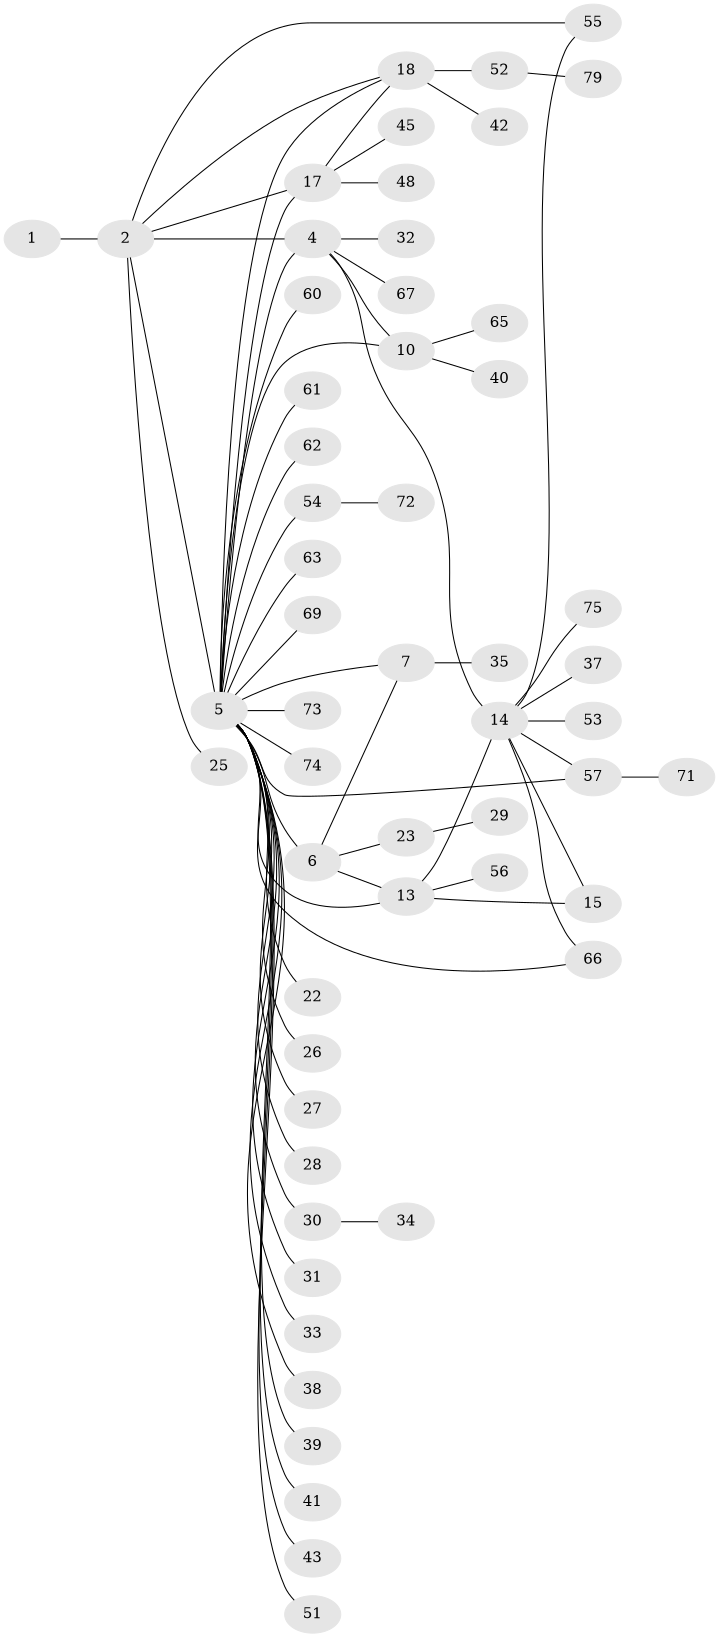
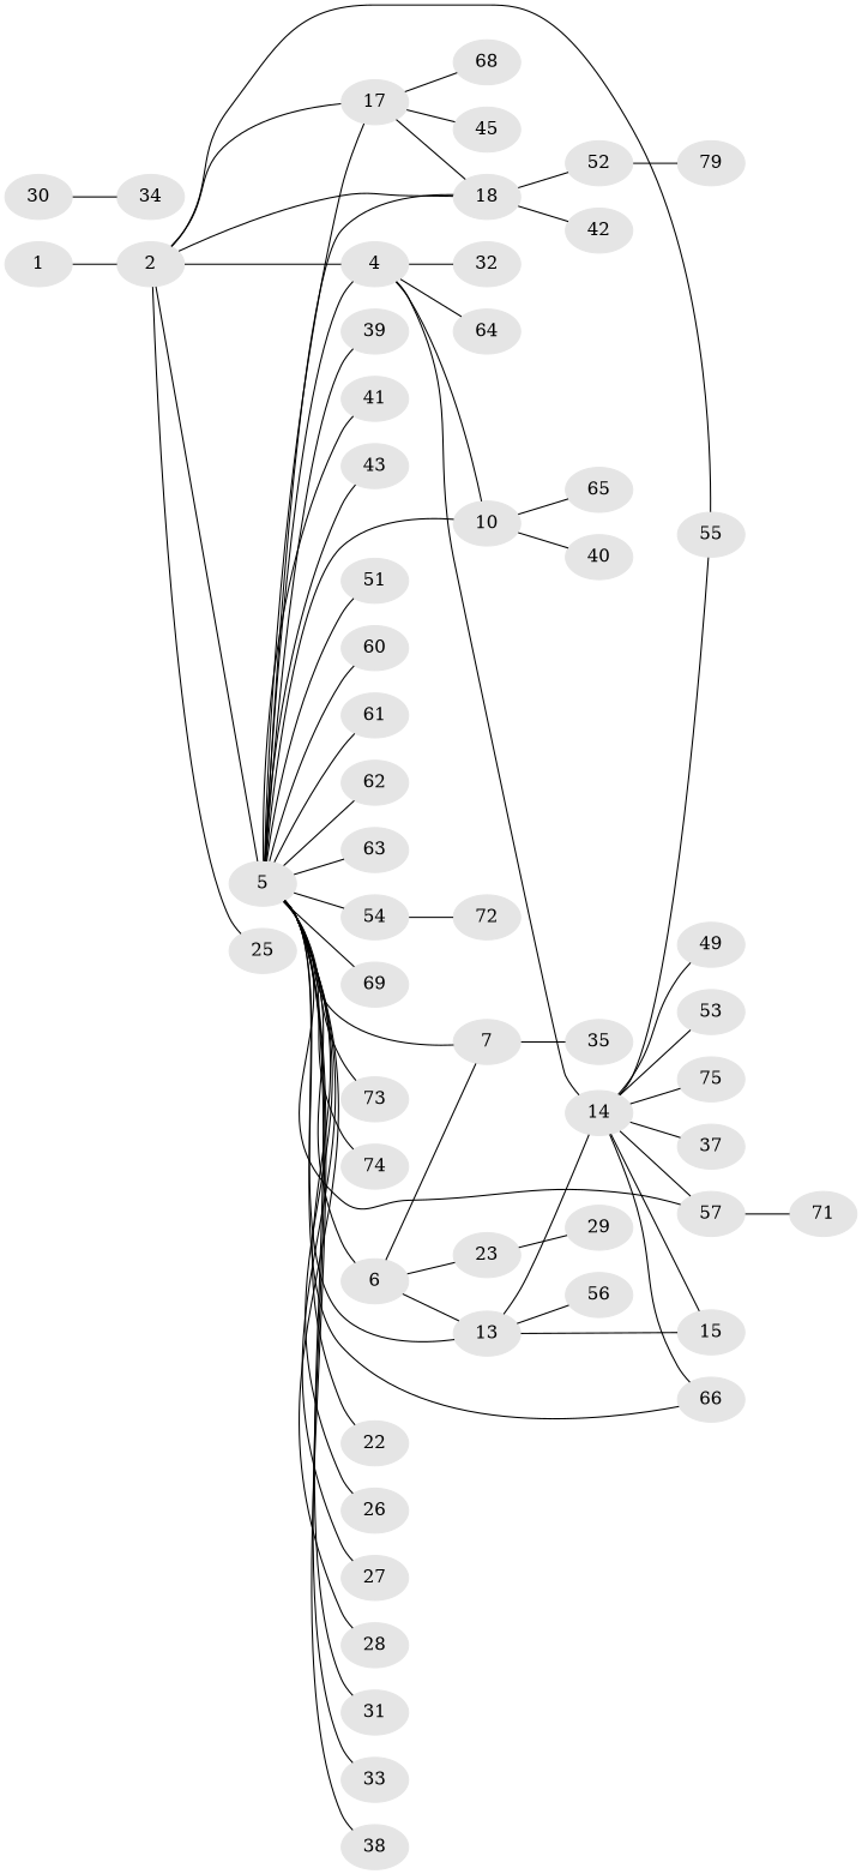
  graph {
    rankdir=LR
    node [color=gray90 style=filled]
    2 [super="+3+20"]
    4
    5 [super="+44+21+9+8"]
    17 [super="+36"]
    18
    25
    55
    1
    10 [super="+70+11"]
    14
    32
-   64 [label=67]
+   64
    6
    7
    13 [super="+16+24+75+59"]
    22
    26
    27
    28
    30
    31
    33
    38
    39
    41
    43
    51
    54
    57 [super="+77"]
    60
    61
    62
    63
    66
    69
    73
    74
    45
-   48
+   48 [label=68]
    42
    52
    40
    65
    15
    37
+   49
    53
    n48 [label=75]
    23 [super="+68"]
    35
    56 [super="+80"]
    34
    72
    71
    29
    79
    2 -- 4 [weight=2]
    2 -- 5 [weight=2]
    2 -- 17
    2 -- 18
    2 -- 25
    2 -- 55
    4 -- 10
    4 -- 14
    4 -- 32
    4 -- 64
    5 -- 4
    5 -- 17 [weight=2]
    5 -- 18
    5 -- 10 [weight=4]
    5 -- 6 [weight=2]
    5 -- 7 [weight=2]
    5 -- 13 [weight=2]
    5 -- 22
    5 -- 26
    5 -- 27
    5 -- 28
-   5 -- 30
    5 -- 31
    5 -- 33
    5 -- 38
    5 -- 39
    5 -- 41
    5 -- 43
    5 -- 51
    5 -- 54
    5 -- 57
    5 -- 60
    5 -- 61
    5 -- 62
    5 -- 63
    5 -- 66
    5 -- 69
    5 -- 73
    5 -- 74
    17 -- 18
    17 -- 45
    17 -- 48
    18 -- 42
    18 -- 52
    1 -- 2 [weight=2]
    10 -- 40
    10 -- 65
    14 -- 55
    14 -- 57
    14 -- 66
    14 -- 15
    14 -- 37
+   14 -- 49
    14 -- 53
    14 -- n48
    6 -- 7
    6 -- 13
    6 -- 23
    7 -- 35
    13 -- 14 [weight=2]
    13 -- 15 [weight=2]
    13 -- 56
    30 -- 34
    54 -- 72
    57 -- 71
    52 -- 79
    23 -- 29
  }
